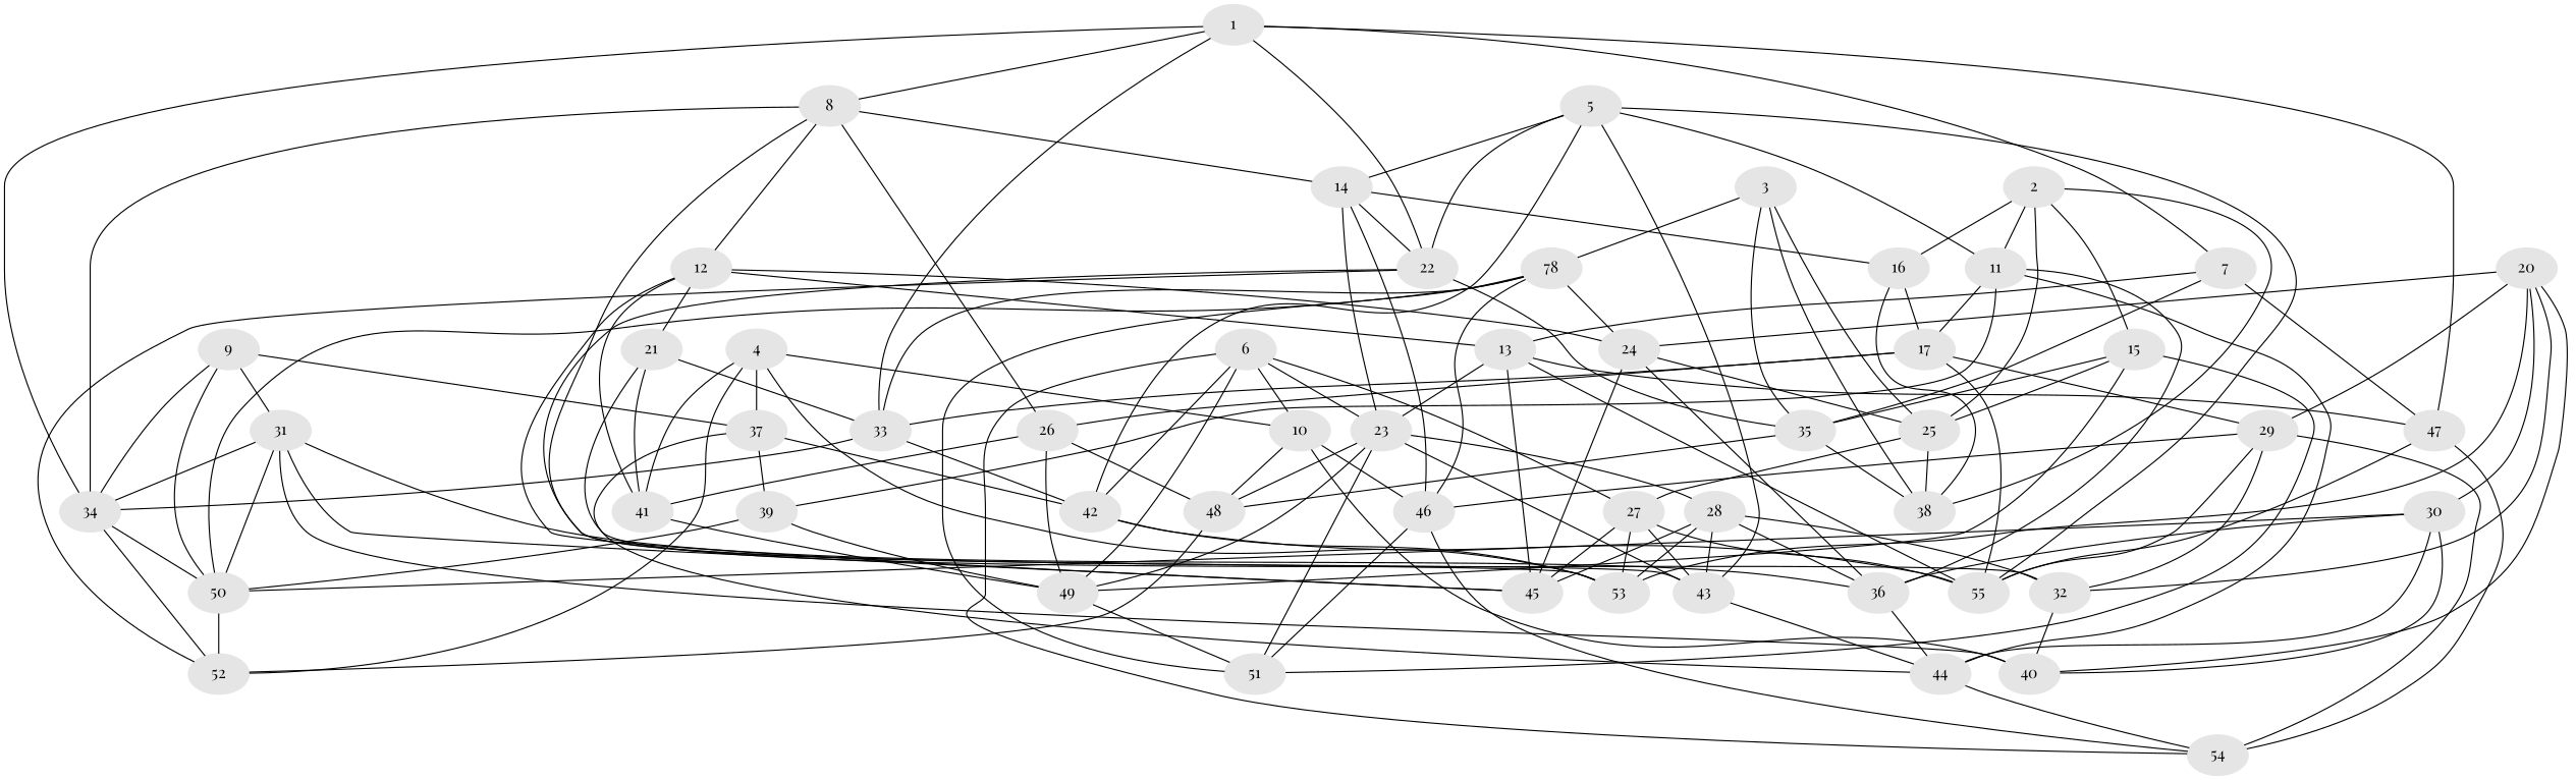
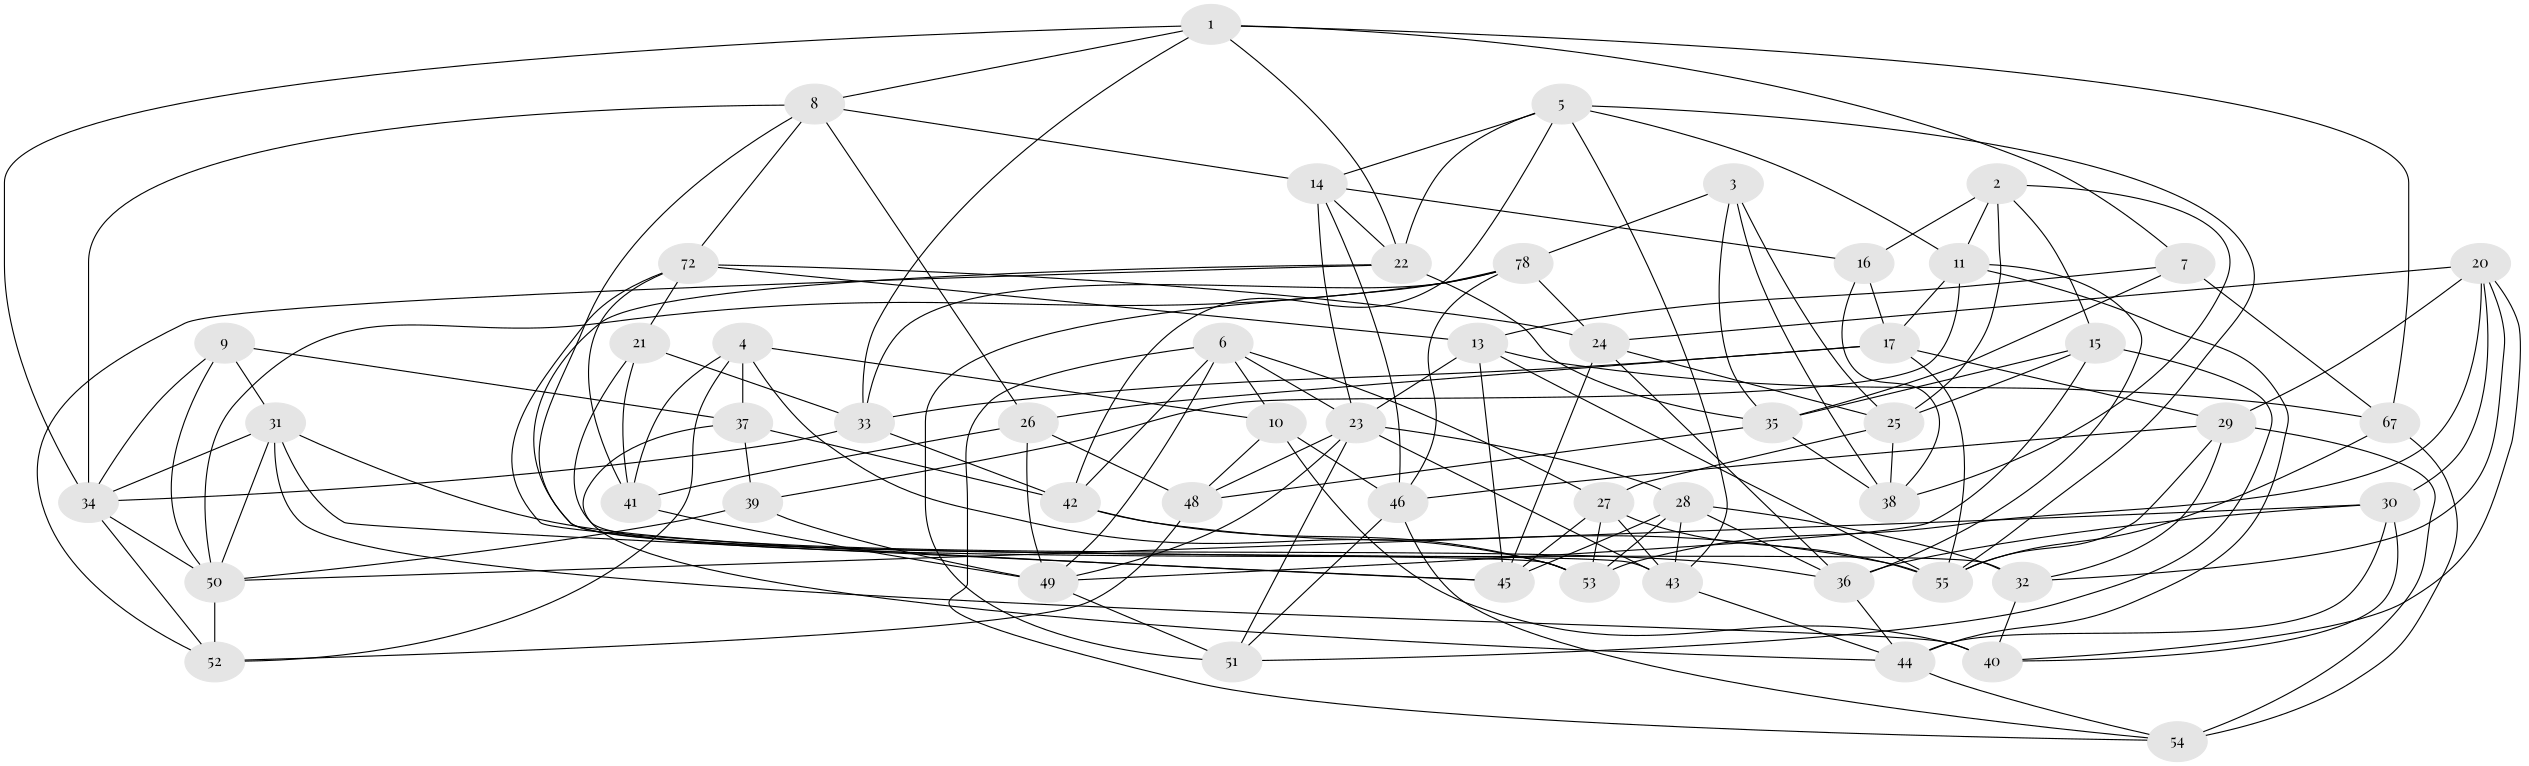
  graph {
    fontname="Playfair Display"
    node [color=gray90 fontname="Playfair Display" style=filled]
    edge [fontname="Playfair Display" weight=1.0]
    1
    7
    8
    22
    33
-   47
+   47 [label=67]
    34
    35
    13
    14
    43
-   12
+   12 [label=72]
    26
    52
    53
    42
    55
    54
    2
    11
    15
    16
    25
    38
    17
    36
    39
    44
    49
    51
    27
    3
    n33 [label=78]
    50
    46
    24
    48
    4
    10
    37
    41
    40
    5
    23
    6
    28
    45
    21
    9
    31
    29
    32
    20
    30
    1 -- 7
    1 -- 8
    1 -- 22
    1 -- 33
    1 -- 47
    1 -- 34
    7 -- 47
    7 -- 35
    7 -- 13
    8 -- 34
    8 -- 14
    8 -- 43
    8 -- 12
    8 -- 26
    22 -- 35
    22 -- 52
    22 -- 53
    33 -- 34
    33 -- 42
    47 -- 55
    47 -- 54 [weight=2.0]
    34 -- 52
    34 -- 50
    35 -- 38
    35 -- 48
    13 -- 47
    13 -- 55
    13 -- 23
    13 -- 45
    14 -- 22
    14 -- 16
    14 -- 46
    14 -- 23
    43 -- 44
    12 -- 13
    12 -- 24
    12 -- 41
    12 -- 45
    12 -- 21
    26 -- 49 [weight=2.0]
    26 -- 48
    26 -- 41
    42 -- 53
    42 -- 55
    2 -- 11
    2 -- 15
    2 -- 16 [weight=2.0]
    2 -- 25
    2 -- 38
    11 -- 17
    11 -- 36
    11 -- 39
    11 -- 44
    15 -- 35
    15 -- 25
    15 -- 49
    15 -- 51 [weight=2.0]
    16 -- 38 [weight=2.0]
    16 -- 17
    25 -- 38
    25 -- 27
    17 -- 33
    17 -- 26
    17 -- 55
    17 -- 29
    36 -- 44
    39 -- 49
    39 -- 50
    44 -- 54
    49 -- 51
    27 -- 43
    27 -- 53
    27 -- 55
    27 -- 45
    3 -- 35
    3 -- 25
    3 -- 38
    3 -- n33
    n33 -- 33
    n33 -- 51
    n33 -- 50
    n33 -- 46
    n33 -- 24
    50 -- 52
    46 -- 54
    46 -- 51
    24 -- 25
    24 -- 36
    24 -- 45
    48 -- 52
    4 -- 52
    4 -- 53
    4 -- 10
    4 -- 37 [weight=2.0]
    4 -- 41
    10 -- 46
    10 -- 48
    10 -- 40 [weight=2.0]
    37 -- 42
    37 -- 39
    37 -- 44
    41 -- 49
    5 -- 22
    5 -- 14
    5 -- 43
    5 -- 42
    5 -- 55
    5 -- 11
    23 -- 43
    23 -- 49
    23 -- 51
    23 -- 48
    23 -- 28
    6 -- 42
    6 -- 54
    6 -- 49
    6 -- 27
    6 -- 10
    6 -- 23
    28 -- 43
    28 -- 53
    28 -- 36
    28 -- 45
    28 -- 32
    21 -- 33
    21 -- 41
    21 -- 32
    9 -- 34
    9 -- 50
    9 -- 37
    9 -- 31
    31 -- 34
    31 -- 36
    31 -- 50
    31 -- 40
    31 -- 45
    29 -- 55
    29 -- 54
    29 -- 46
    29 -- 32
    32 -- 40
    20 -- 53
    20 -- 24
    20 -- 40
    20 -- 29
    20 -- 32
    20 -- 30
    30 -- 36
    30 -- 44
    30 -- 50 [weight=2.0]
    30 -- 40
  }
